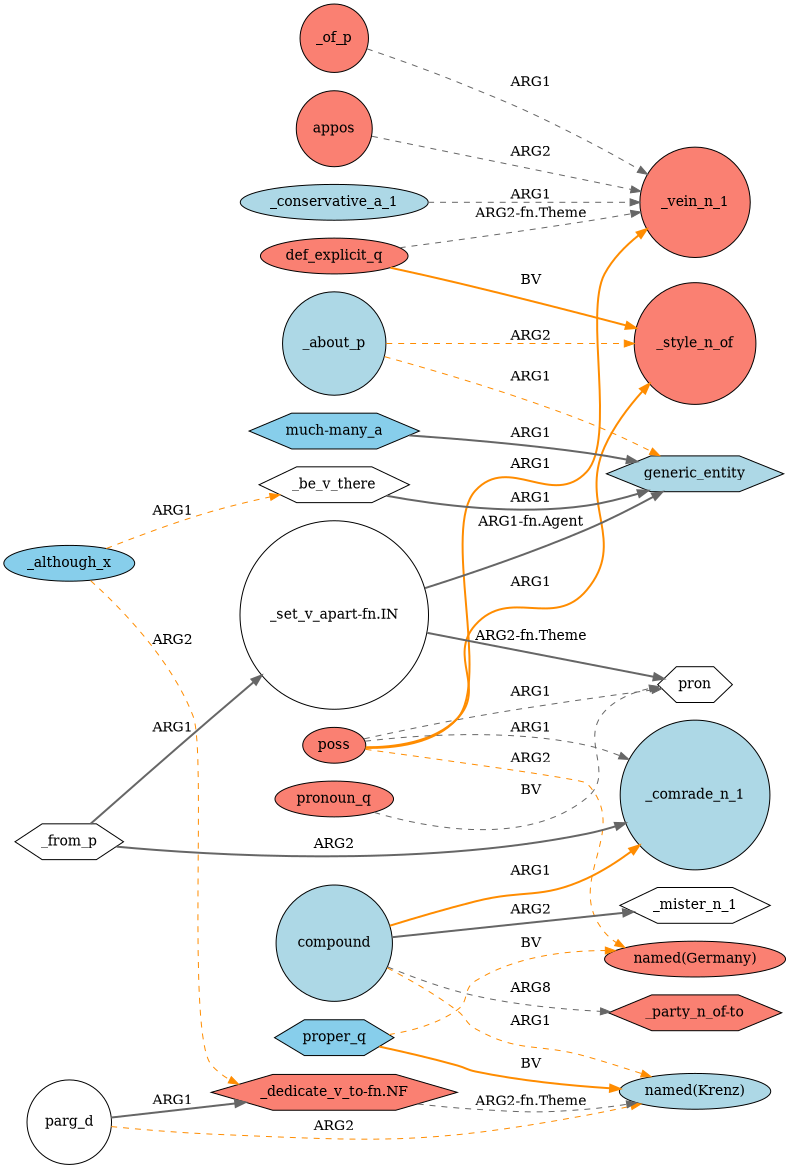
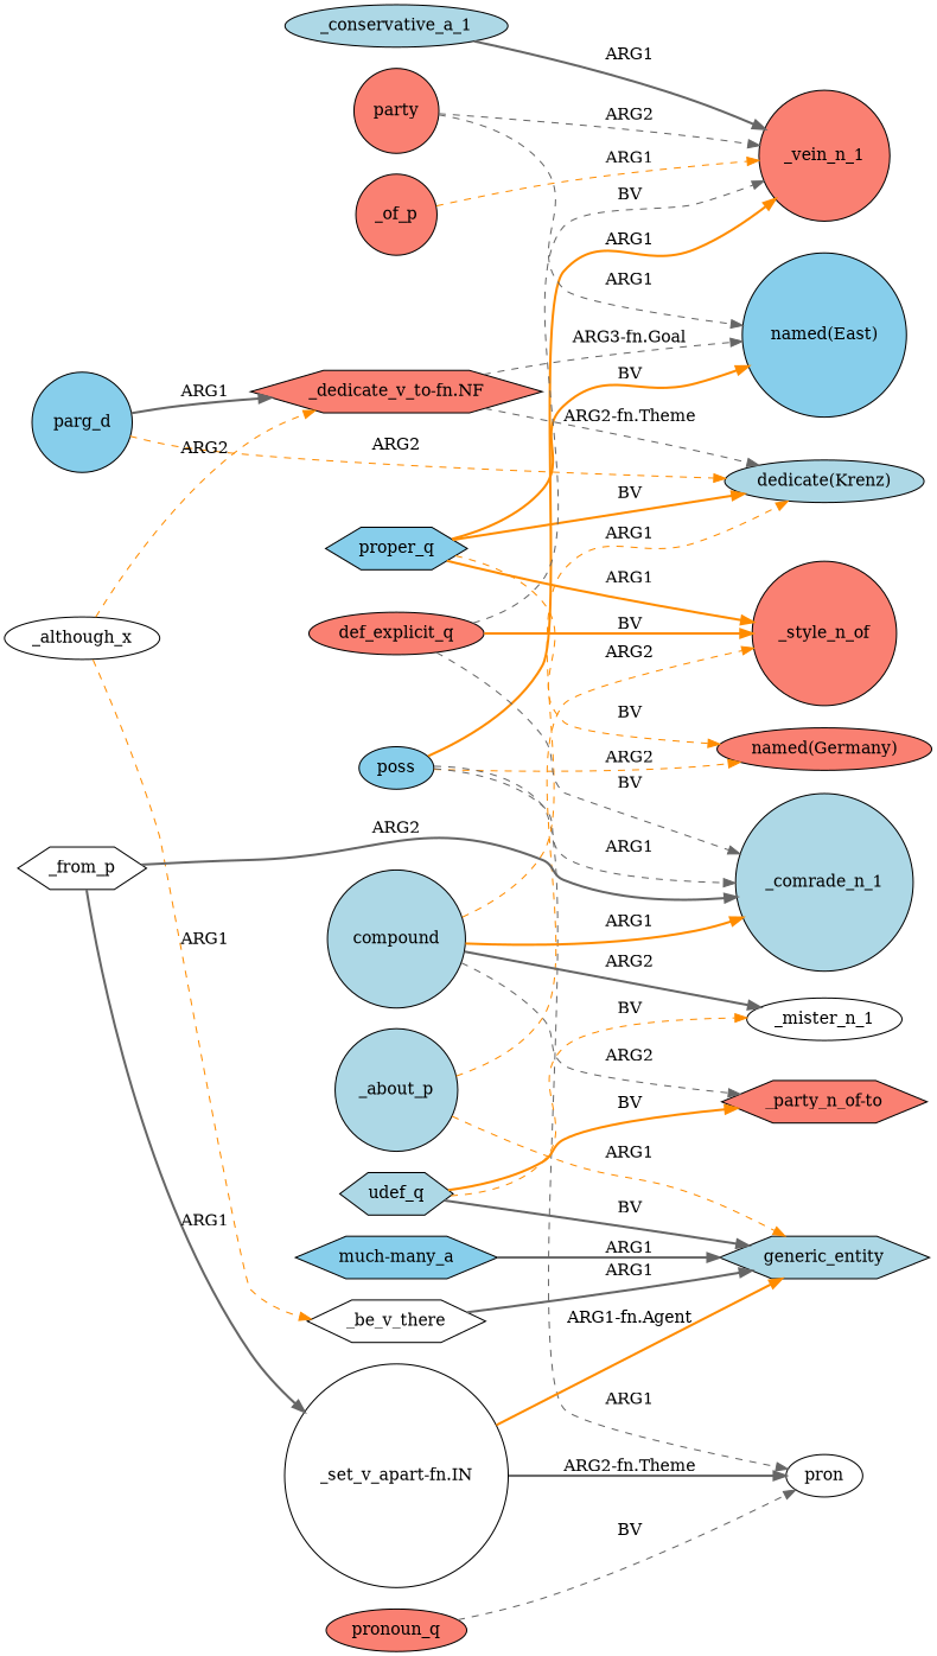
  digraph {
    rankdir=LR
    node [fillcolor=salmon shape=circle style=filled]
    edge [color=gray40 style=dashed]
-   poss [shape=ellipse]
+   poss [fillcolor=skyblue shape=ellipse]
    _vein_n_1
    "named(Germany)" [shape=ellipse]
-   pron [fillcolor=white shape=hexagon]
+   pron [fillcolor=white shape=ellipse]
    _style_n_of
    _comrade_n_1 [fillcolor=lightblue]
    proper_q [fillcolor=skyblue shape=hexagon]
-   "named(Krenz)" [fillcolor=lightblue shape=ellipse]
+   "named(Krenz)" [fillcolor=lightblue shape=ellipse label="dedicate(Krenz)"]
+   "named(East)" [fillcolor=skyblue]
+   udef_q [fillcolor=lightblue shape=hexagon]
    generic_entity [fillcolor=lightblue shape=hexagon]
-   _mister_n_1 [fillcolor=white shape=hexagon]
+   _mister_n_1 [fillcolor=white shape=ellipse]
    "_party_n_of-to" [shape=hexagon]
    "much-many_a" [fillcolor=skyblue shape=hexagon]
-   parg_d [fillcolor=white]
+   parg_d [fillcolor=skyblue]
    "_dedicate_v_to-fn.NF" [shape=hexagon]
    _of_p
    _about_p [fillcolor=lightblue]
    "_set_v_apart-fn.IN" [fillcolor=white]
    compound [fillcolor=lightblue]
-   appos
+   appos [label=party]
    pronoun_q [shape=ellipse]
-   _although_x [fillcolor=skyblue shape=ellipse]
+   _although_x [fillcolor=white shape=ellipse]
    _be_v_there [fillcolor=white shape=hexagon]
    _from_p [fillcolor=white shape=hexagon]
    _conservative_a_1 [fillcolor=lightblue shape=ellipse]
    def_explicit_q [shape=ellipse]
    poss -> _vein_n_1 [color=darkorange label=ARG1 style=bold]
    poss -> "named(Germany)" [color=darkorange label=ARG2]
    poss -> pron [label=ARG1]
-   poss -> _style_n_of [color=darkorange label=ARG1 style=bold]
+   proper_q -> _style_n_of [color=darkorange label=ARG1 style=bold]
    poss -> _comrade_n_1 [label=ARG1]
    proper_q -> "named(Germany)" [color=darkorange label=BV]
    proper_q -> "named(Krenz)" [color=darkorange label=BV style=bold]
+   proper_q -> "named(East)" [color=darkorange label=BV style=bold]
+   udef_q -> generic_entity [label=BV style=bold]
+   udef_q -> _mister_n_1 [color=darkorange label=BV]
+   udef_q -> "_party_n_of-to" [color=darkorange label=BV style=bold]
    "much-many_a" -> generic_entity [label=ARG1 style=bold]
    parg_d -> "named(Krenz)" [color=darkorange label=ARG2]
    parg_d -> "_dedicate_v_to-fn.NF" [label=ARG1 style=bold]
    "_dedicate_v_to-fn.NF" -> "named(Krenz)" [label="ARG2-fn.Theme"]
-   _of_p -> _vein_n_1 [label=ARG1]
+   "_dedicate_v_to-fn.NF" -> "named(East)" [label="ARG3-fn.Goal"]
+   _of_p -> _vein_n_1 [color=darkorange label=ARG1]
    _about_p -> _style_n_of [color=darkorange label=ARG2]
    _about_p -> generic_entity [color=darkorange label=ARG1]
    "_set_v_apart-fn.IN" -> pron [label="ARG2-fn.Theme" style=bold]
-   "_set_v_apart-fn.IN" -> generic_entity [label="ARG1-fn.Agent" style=bold]
+   "_set_v_apart-fn.IN" -> generic_entity [color=darkorange label="ARG1-fn.Agent" style=bold]
    compound -> _comrade_n_1 [color=darkorange label=ARG1 style=bold]
    compound -> "named(Krenz)" [color=darkorange label=ARG1]
    compound -> _mister_n_1 [label=ARG2 style=bold]
-   compound -> "_party_n_of-to" [label=ARG8]
+   compound -> "_party_n_of-to" [label=ARG2]
    appos -> _vein_n_1 [label=ARG2]
+   appos -> "named(East)" [label=ARG1]
    pronoun_q -> pron [label=BV]
    _although_x -> "_dedicate_v_to-fn.NF" [color=darkorange label=ARG2]
    _although_x -> _be_v_there [color=darkorange label=ARG1]
    _be_v_there -> generic_entity [label=ARG1 style=bold]
    _from_p -> _comrade_n_1 [label=ARG2 style=bold]
    _from_p -> "_set_v_apart-fn.IN" [label=ARG1 style=bold]
-   _conservative_a_1 -> _vein_n_1 [label=ARG1]
-   def_explicit_q -> _vein_n_1 [label="ARG2-fn.Theme"]
+   _conservative_a_1 -> _vein_n_1 [label=ARG1 style=bold]
+   def_explicit_q -> _vein_n_1 [label=BV]
    def_explicit_q -> _style_n_of [color=darkorange label=BV style=bold]
+   def_explicit_q -> _comrade_n_1 [label=BV]
  }
